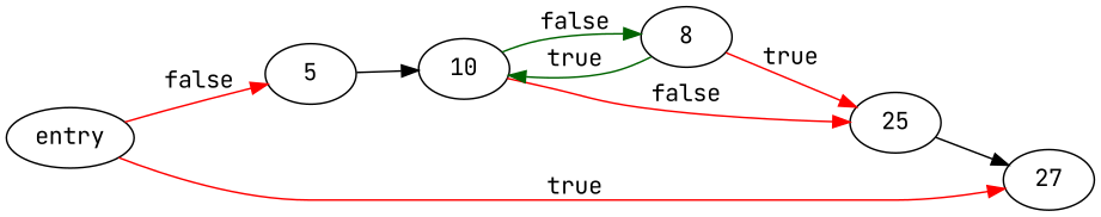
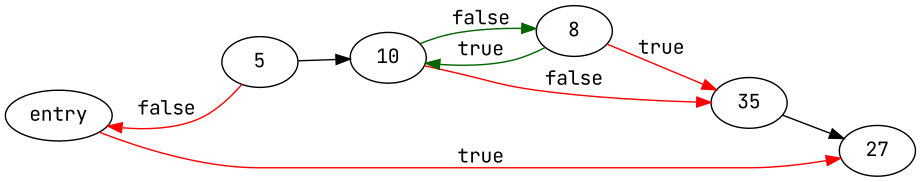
  digraph {
    fontname="JetBrains Mono"
    rankdir=LR
    node [fontname="JetBrains Mono"]
    edge [color=red fontname="JetBrains Mono"]
    n1 [label=entry]
    5
    27
    10
    8
-   25
-   n1 -> 5 [label=false]
+   25 [label=35]
+   5 -> n1 [label=false]
    n1 -> 27 [label=true]
    5 -> 10 [color=""]
    10 -> 8 [color=darkgreen label=false]
    10 -> 25 [label=false]
    8 -> 10 [color=darkgreen label=true]
    8 -> 25 [label=true]
    25 -> 27 [color=""]
  }
